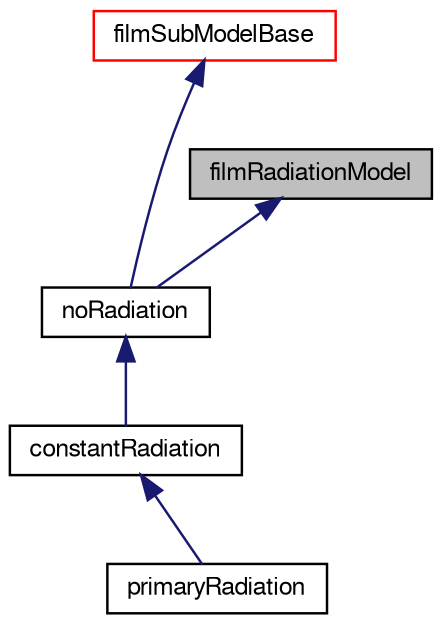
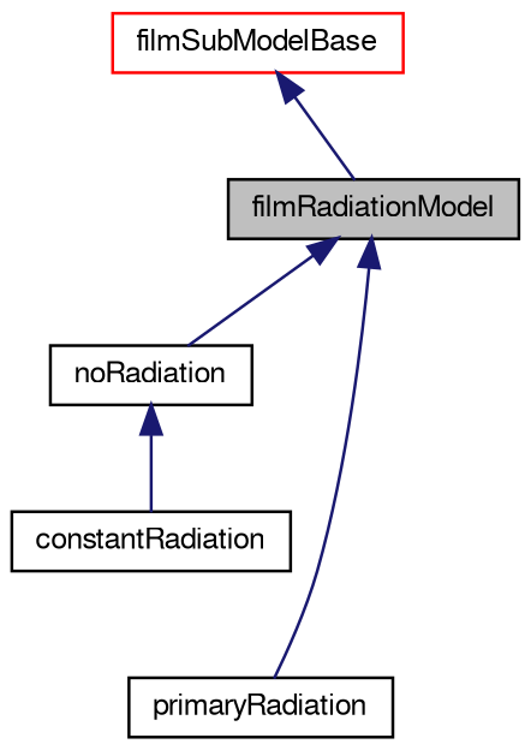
  digraph {
    node [color=black fontname=FreeSans fontsize=10 shape=record]
    edge [color=midnightblue dir=back fontname=FreeSans fontsize=10 labelfontname=FreeSans labelfontsize=10 style=solid]
    n1 [fillcolor=grey75 fontcolor=black height=0.2 label=filmRadiationModel style=filled width=0.4]
    n2 [height=0.2 label=noRadiation width=0.4]
    n3 [height=0.2 label=primaryRadiation width=0.4]
    n4 [height=0.2 label=constantRadiation width=0.4]
    n5 [color=red height=0.2 label=filmSubModelBase width=0.4]
    n1 -> n2
-   n4 -> n3
+   n1 -> n3
    n2 -> n4
-   n5 -> n2
+   n5 -> n1
  }
